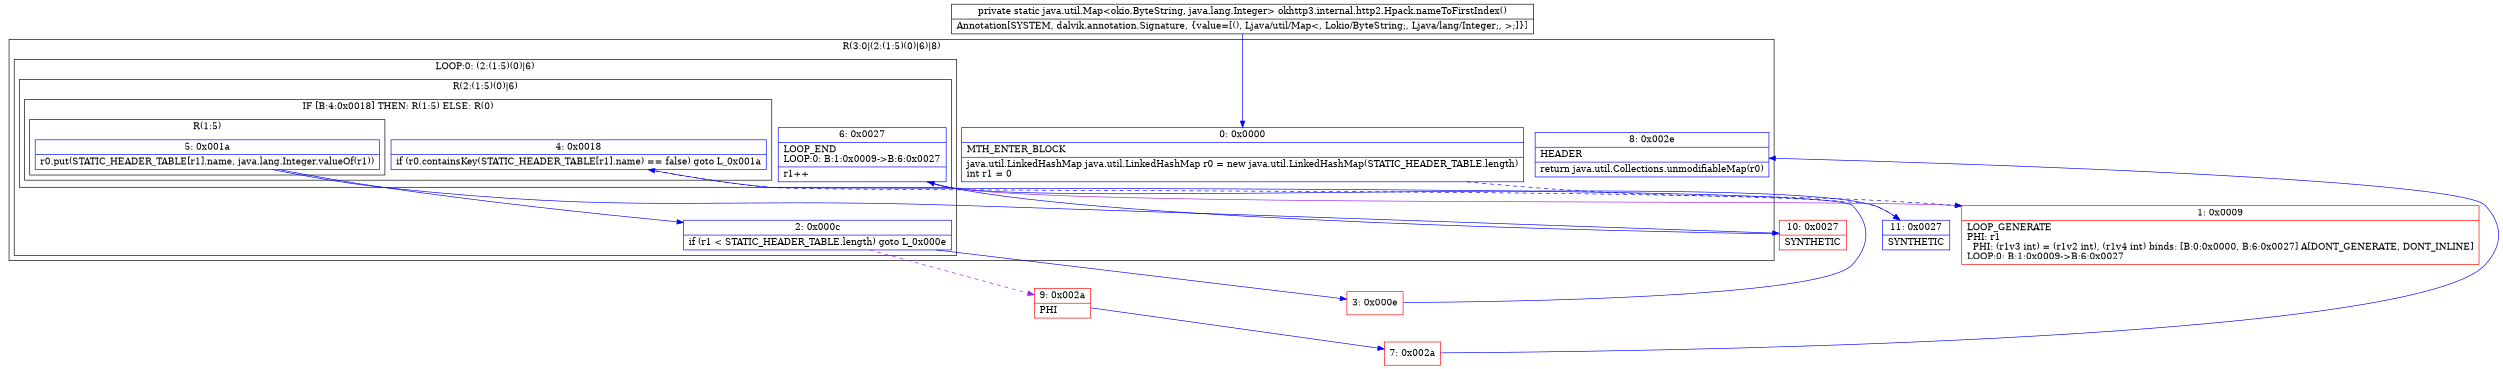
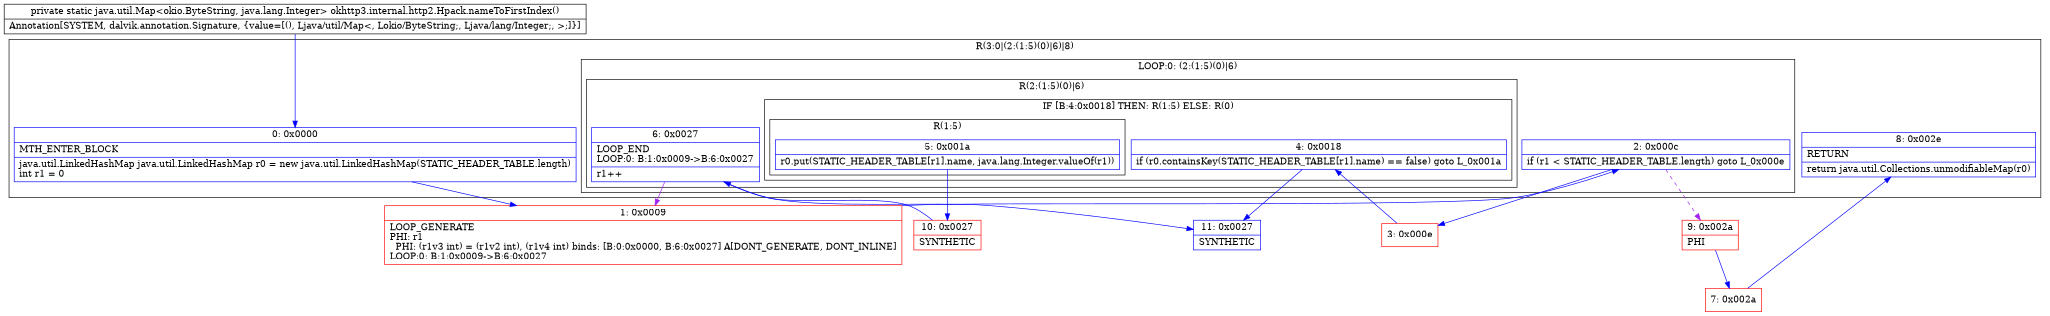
  digraph {
    node [color=blue shape=record]
    edge [color=blue]
    n1 [label="{5\:\ 0x001a|r0.put(STATIC_HEADER_TABLE[r1].name, java.lang.Integer.valueOf(r1))\l}"]
    n2 [label="{4\:\ 0x0018|if (r0.containsKey(STATIC_HEADER_TABLE[r1].name) == false) goto L_0x001a\l}"]
    n3 [label="{6\:\ 0x0027|LOOP_END\lLOOP:0: B:1:0x0009\-\>B:6:0x0027\l|r1++\l}"]
    n4 [label="{2\:\ 0x000c|if (r1 \< STATIC_HEADER_TABLE.length) goto L_0x000e\l}"]
    n5 [label="{0\:\ 0x0000|MTH_ENTER_BLOCK\l|java.util.LinkedHashMap java.util.LinkedHashMap r0 = new java.util.LinkedHashMap(STATIC_HEADER_TABLE.length)\lint r1 = 0\l}"]
-   n6 [label="{8\:\ 0x002e|HEADER\l|return java.util.Collections.unmodifiableMap(r0)\l}"]
+   n6 [label="{8\:\ 0x002e|RETURN\l|return java.util.Collections.unmodifiableMap(r0)\l}"]
    n7 [color=red label="{10\:\ 0x0027|SYNTHETIC\l}"]
    n8 [label="{11\:\ 0x0027|SYNTHETIC\l}"]
    n9 [color=red label="{1\:\ 0x0009|LOOP_GENERATE\lPHI: r1 \l  PHI: (r1v3 int) = (r1v2 int), (r1v4 int) binds: [B:0:0x0000, B:6:0x0027] A[DONT_GENERATE, DONT_INLINE]\lLOOP:0: B:1:0x0009\-\>B:6:0x0027\l}"]
    n10 [color=red label="{3\:\ 0x000e}"]
    n11 [color=red label="{9\:\ 0x002a|PHI\l}"]
    n12 [color=red label="{7\:\ 0x002a}"]
    n13 [label="{private static java.util.Map\<okio.ByteString, java.lang.Integer\> okhttp3.internal.http2.Hpack.nameToFirstIndex()  | Annotation[SYSTEM, dalvik.annotation.Signature, \{value=[(), Ljava\/util\/Map\<, Lokio\/ByteString;, Ljava\/lang\/Integer;, \>;]\}]\l}" color=""]
    subgraph cluster_1 {
      label="R(3:0|(2:(1:5)(0)|6)|8)"
      n5
      n6
      subgraph cluster_2 {
        label="LOOP:0: (2:(1:5)(0)|6)"
        n4
        subgraph cluster_3 {
          label="R(2:(1:5)(0)|6)"
          n3
          subgraph cluster_4 {
            label="IF [B:4:0x0018] THEN: R(1:5) ELSE: R(0)"
            n2
            subgraph cluster_5 {
              label="R(1:5)"
              n1
            }
            subgraph cluster_6 {
              label="R(0)"
            }
          }
        }
      }
    }
    n1 -> n7
-   n2 -> n8 [style=dashed]
+   n2 -> n8 [style=solid]
    n3 -> n8
    n3 -> n9 [color=purple]
    n4 -> n10
    n4 -> n11 [color=purple style=dashed]
-   n5 -> n9 [style=dashed]
+   n5 -> n9
    n7 -> n3
-   n1 -> n4
+   n9 -> n4
    n10 -> n2
    n11 -> n12
    n12 -> n6
    n13 -> n5
  }
